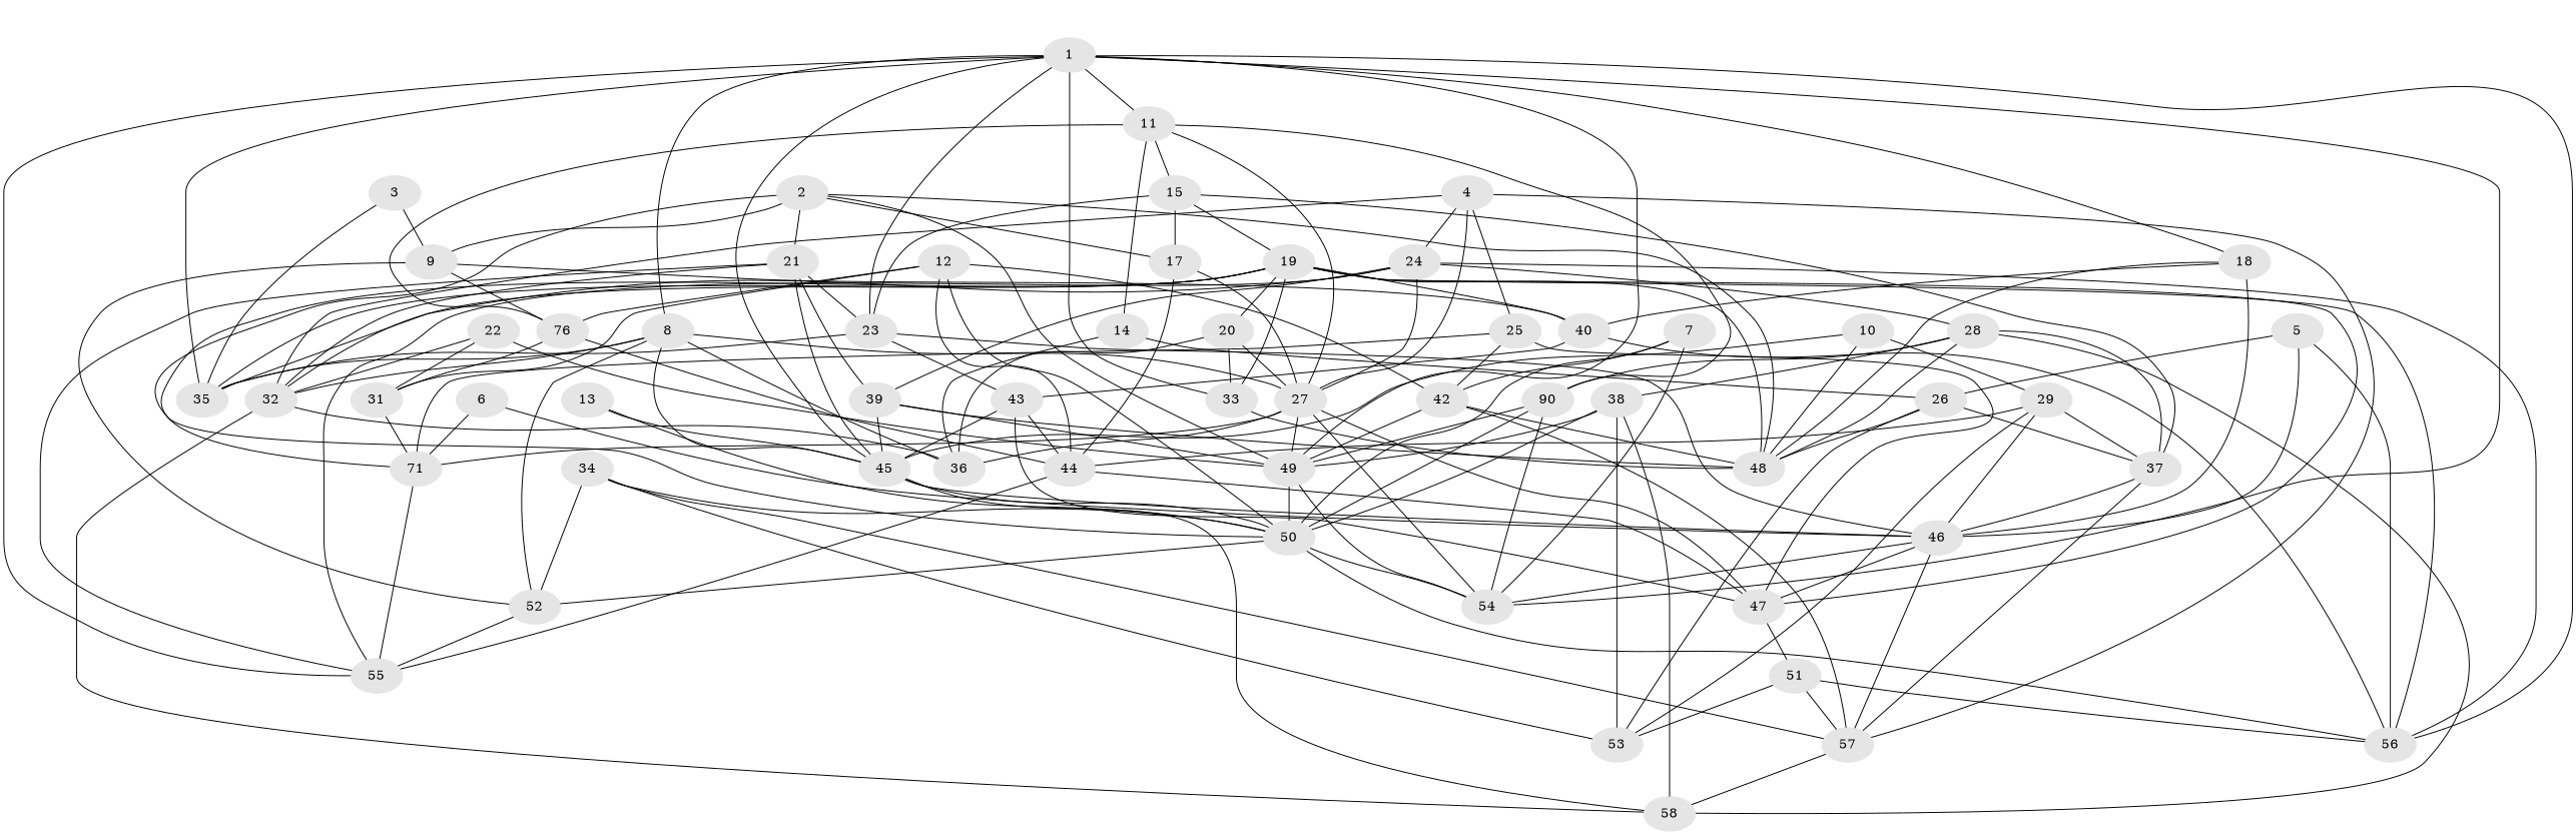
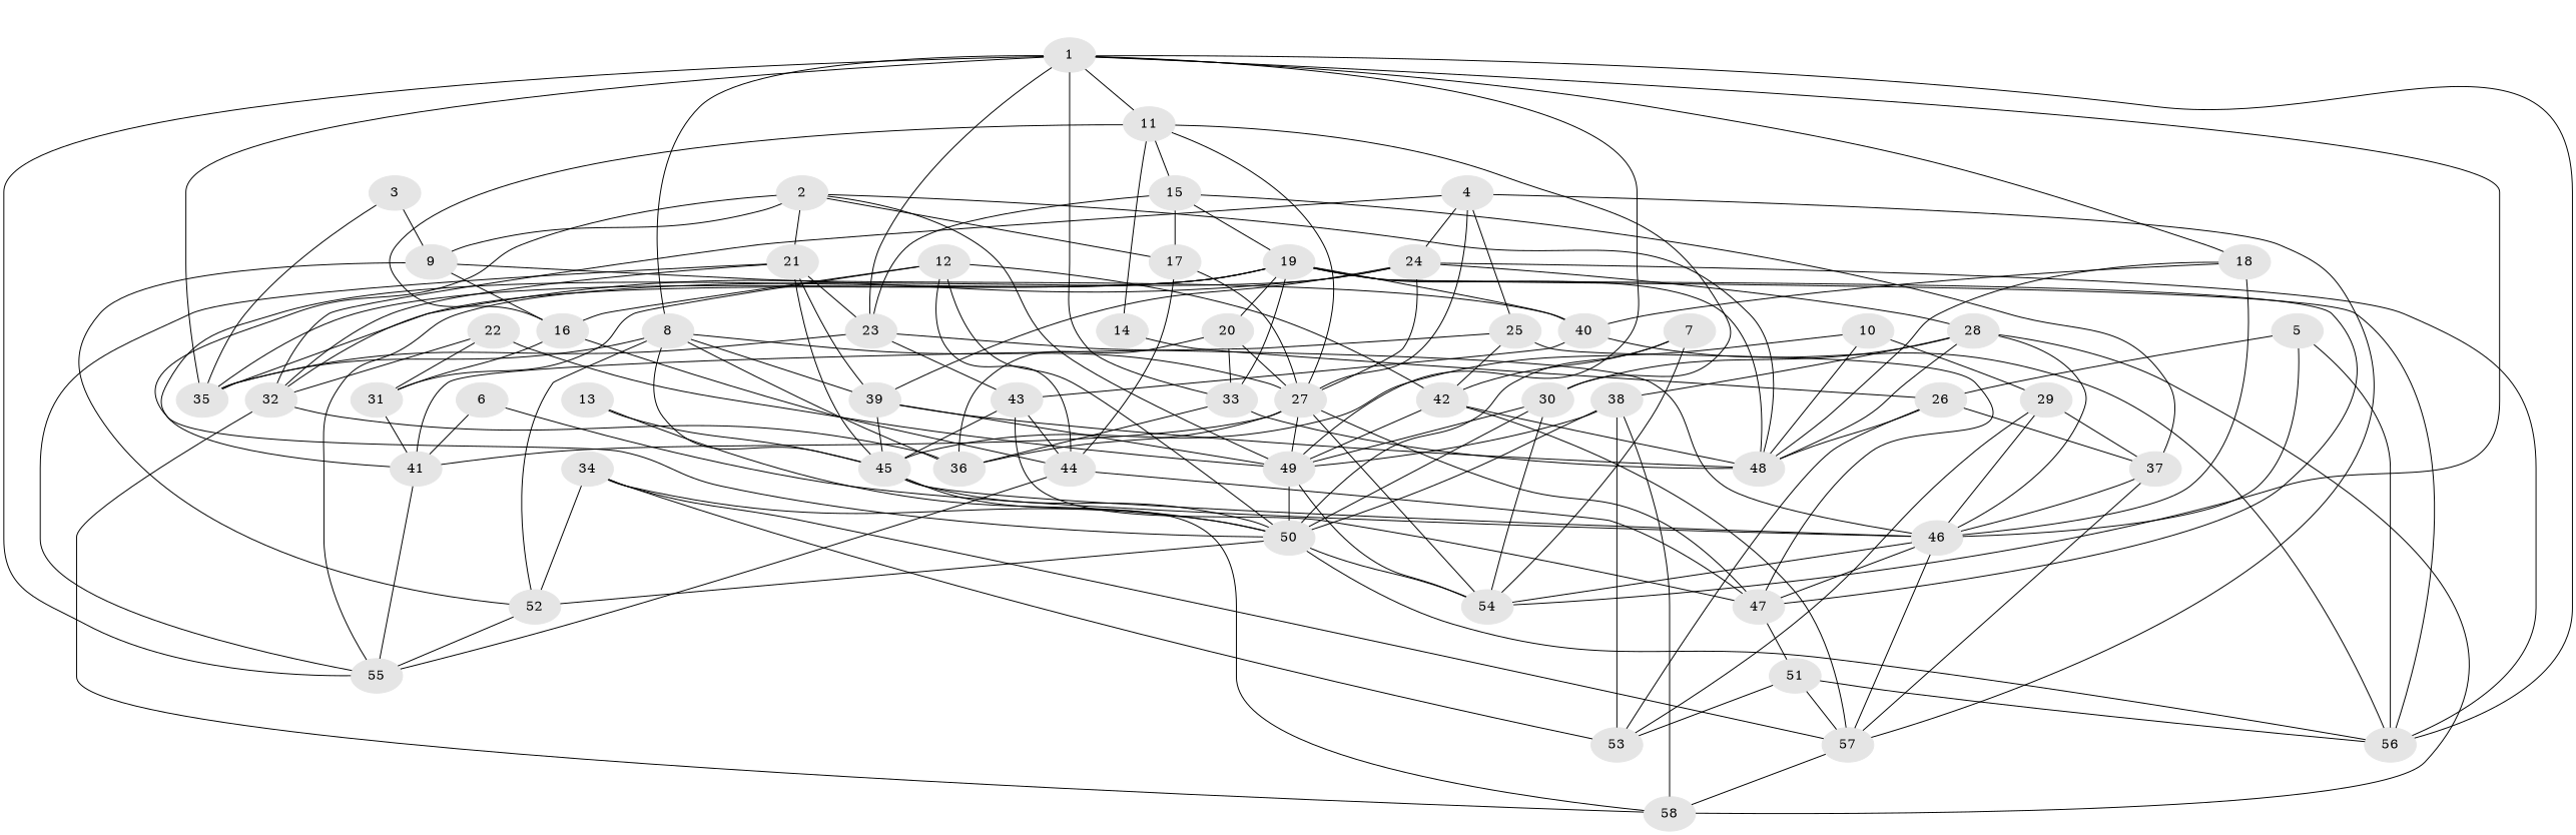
  graph {
    node [color=gray90 style=filled]
    edge [weight=1.0]
    1
    8
    11
    18
    23
    33
    35
    45
    49
    54
    55
    56
    27
    32
    36
    52
-   16 [label=76]
+   16
    14
    15
-   30 [label=90]
+   30
    48
    46
    40
    43
    50
    58
    2
    9
    17
    21
    44
    39
    3
    4
    24
    25
    57
    28
-   41 [label=71]
+   41
    42
    47
    5
    26
    37
    53
    6
    7
    31
    10
    29
    19
    12
    13
    20
    51
    22
    38
    34
    1 -- 8
    1 -- 11
    1 -- 18
    1 -- 23
    1 -- 33
    1 -- 35
-   1 -- 45
    1 -- 49
    1 -- 54
    1 -- 55
    1 -- 56
    8 -- 35
    8 -- 45
    8 -- 27
-   8 -- 32
+   8 -- 39
    8 -- 36
    8 -- 52
    11 -- 27
    11 -- 16
    11 -- 14
    11 -- 15
    11 -- 30
    18 -- 48
    18 -- 46
    18 -- 40
    23 -- 35
    23 -- 46 [weight=2.0]
    23 -- 43
    33 -- 48
    45 -- 46
    45 -- 50
    45 -- 58
    49 -- 54
    49 -- 50
    27 -- 49
    27 -- 54
    27 -- 36
    27 -- 41
    27 -- 47
    32 -- 36
    32 -- 58
    52 -- 55
    16 -- 44
    16 -- 31
-   14 -- 36
+   33 -- 36
    14 -- 26
    15 -- 23
    15 -- 17
    15 -- 37
    15 -- 19
    30 -- 49
    30 -- 54
    30 -- 50
    46 -- 54
    46 -- 57
    46 -- 47
    40 -- 56
    40 -- 43
    43 -- 45
    43 -- 44
    43 -- 47
    50 -- 54
    50 -- 56
    50 -- 52
    2 -- 49
    2 -- 48
    2 -- 50
    2 -- 9
    2 -- 17
    2 -- 21
    9 -- 52
    9 -- 16
    9 -- 40
    17 -- 27
    17 -- 44
    21 -- 23
    21 -- 45
    21 -- 55
    21 -- 32
    21 -- 39
    44 -- 55
    44 -- 47
    39 -- 45
    39 -- 49
    39 -- 48 [weight=2.0]
    3 -- 35
    3 -- 9
    4 -- 27
    4 -- 32
    4 -- 24
    4 -- 25
    4 -- 57
    24 -- 35
    24 -- 55
    24 -- 56
    24 -- 27
    24 -- 39
    24 -- 28
    25 -- 41
    25 -- 42
    25 -- 47
    57 -- 58
    28 -- 30
    28 -- 48
    28 -- 58
-   28 -- 37
+   28 -- 46
    28 -- 38
    41 -- 55
    42 -- 49
    42 -- 48
    42 -- 57
    47 -- 51
    5 -- 56
    5 -- 46
    5 -- 26
    26 -- 48
    26 -- 37
    26 -- 53
    37 -- 46
    37 -- 57
    6 -- 46
    6 -- 41
    7 -- 54
    7 -- 50
    7 -- 42
    31 -- 41
    10 -- 45
    10 -- 48
    10 -- 29
    29 -- 46
-   29 -- 44
    29 -- 37
    29 -- 53
    19 -- 33
    19 -- 35
    19 -- 56
    19 -- 32
    19 -- 48 [weight=2.0]
    19 -- 40 [weight=2.0]
    19 -- 41
    19 -- 47
    19 -- 20
    12 -- 16
    12 -- 50
    12 -- 44
    12 -- 42
    12 -- 31
    13 -- 45
    13 -- 50
    20 -- 33
    20 -- 27
    20 -- 36
    51 -- 56
    51 -- 57
    51 -- 53
    22 -- 49
    22 -- 32
    22 -- 31
    38 -- 49
    38 -- 50
    38 -- 58
    38 -- 53
    34 -- 52
    34 -- 50
    34 -- 57
    34 -- 53
  }
